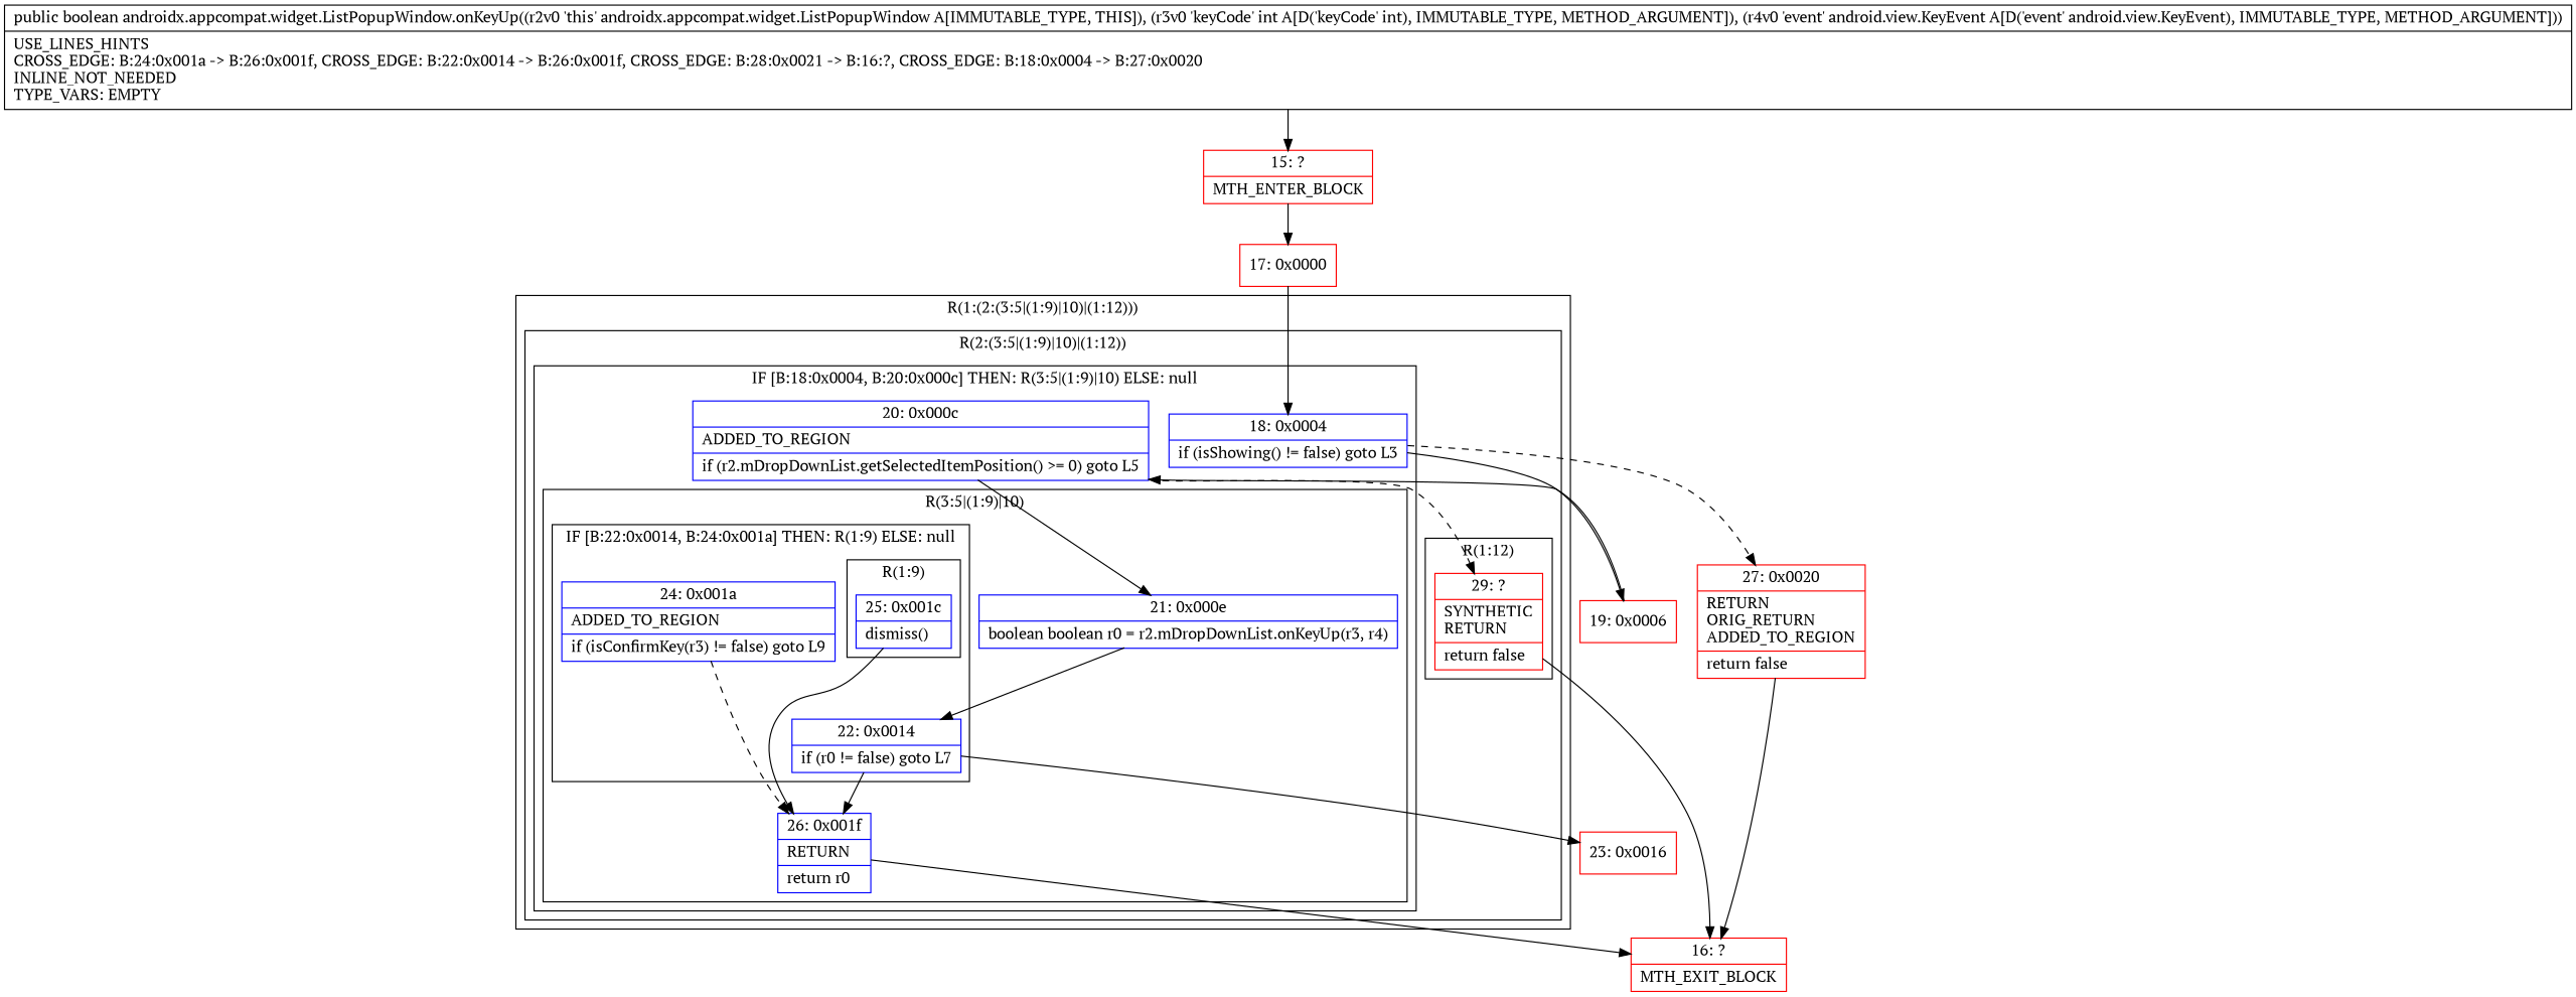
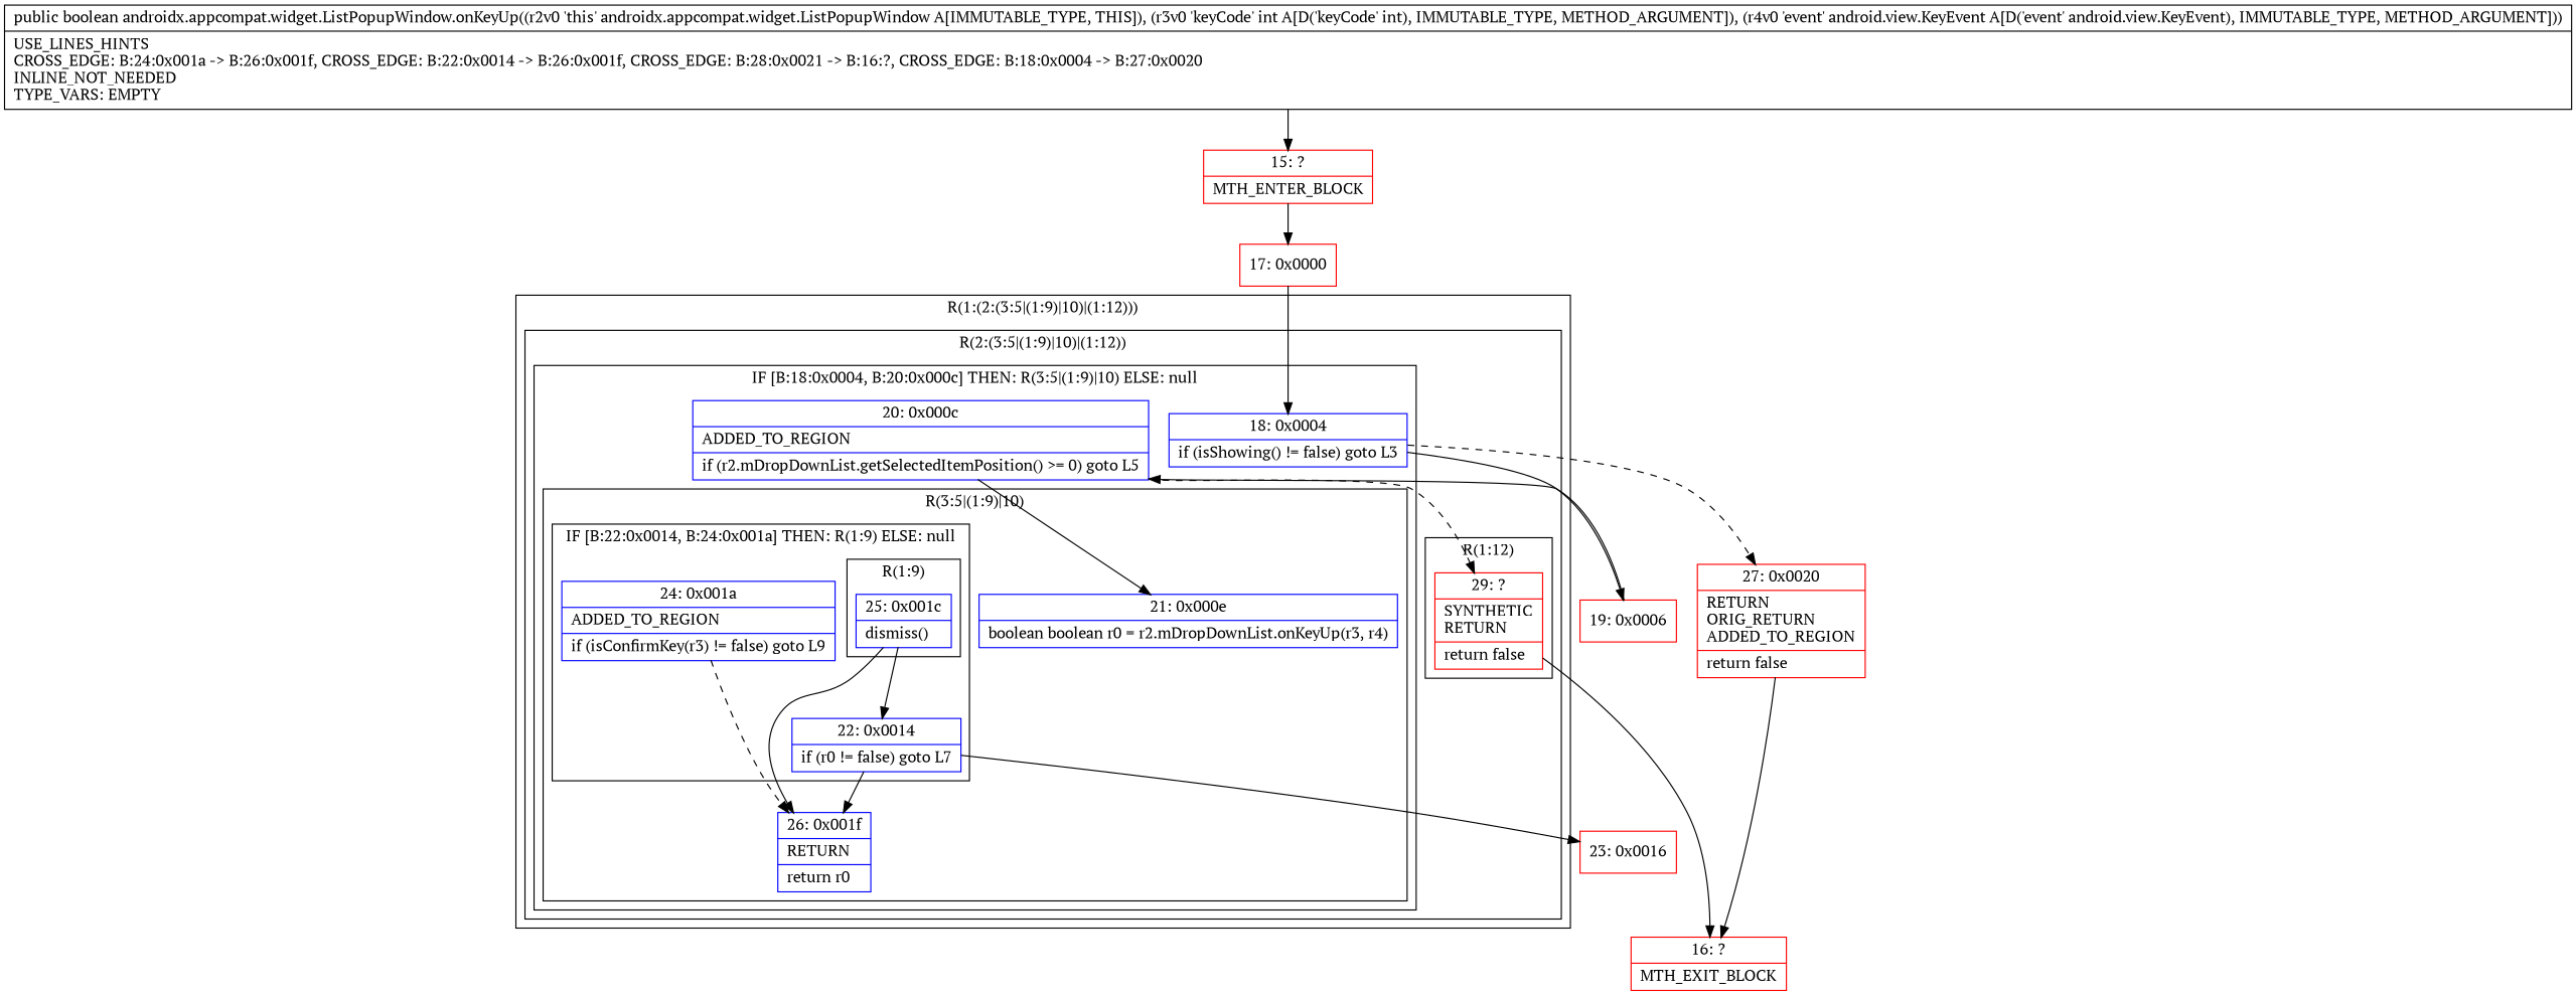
  digraph {
    fontname="PT Serif"
    node [color=blue fontname="PT Serif" shape=record]
    edge [fontname="PT Serif"]
    n1 [label="{25\:\ 0x001c|dismiss()\l}"]
    n2 [label="{22\:\ 0x0014|if (r0 != false) goto L7\l}"]
    n3 [label="{24\:\ 0x001a|ADDED_TO_REGION\l|if (isConfirmKey(r3) != false) goto L9\l}"]
    n4 [label="{21\:\ 0x000e|boolean boolean r0 = r2.mDropDownList.onKeyUp(r3, r4)\l}"]
    n5 [label="{26\:\ 0x001f|RETURN\l|return r0\l}"]
    n6 [label="{18\:\ 0x0004|if (isShowing() != false) goto L3\l}"]
    n7 [label="{20\:\ 0x000c|ADDED_TO_REGION\l|if (r2.mDropDownList.getSelectedItemPosition() \>= 0) goto L5\l}"]
    n8 [color=red label="{29\:\ ?|SYNTHETIC\lRETURN\l|return false\l}"]
    n9 [color=red label="{23\:\ 0x0016}"]
    n10 [color=red label="{16\:\ ?|MTH_EXIT_BLOCK\l}"]
    n11 [color=red label="{19\:\ 0x0006}"]
    n12 [color=red label="{27\:\ 0x0020|RETURN\lORIG_RETURN\lADDED_TO_REGION\l|return false\l}"]
    n13 [color=red label="{15\:\ ?|MTH_ENTER_BLOCK\l}"]
    n14 [color=red label="{17\:\ 0x0000}"]
    n15 [label="{public boolean androidx.appcompat.widget.ListPopupWindow.onKeyUp((r2v0 'this' androidx.appcompat.widget.ListPopupWindow A[IMMUTABLE_TYPE, THIS]), (r3v0 'keyCode' int A[D('keyCode' int), IMMUTABLE_TYPE, METHOD_ARGUMENT]), (r4v0 'event' android.view.KeyEvent A[D('event' android.view.KeyEvent), IMMUTABLE_TYPE, METHOD_ARGUMENT]))  | USE_LINES_HINTS\lCROSS_EDGE: B:24:0x001a \-\> B:26:0x001f, CROSS_EDGE: B:22:0x0014 \-\> B:26:0x001f, CROSS_EDGE: B:28:0x0021 \-\> B:16:?, CROSS_EDGE: B:18:0x0004 \-\> B:27:0x0020\lINLINE_NOT_NEEDED\lTYPE_VARS: EMPTY\l}" color=""]
    subgraph cluster_1 {
      label="R(1:(2:(3:5|(1:9)|10)|(1:12)))"
      subgraph cluster_2 {
        label="R(2:(3:5|(1:9)|10)|(1:12))"
        subgraph cluster_3 {
          label="IF [B:18:0x0004, B:20:0x000c] THEN: R(3:5|(1:9)|10) ELSE: null"
          n6
          n7
          subgraph cluster_4 {
            label="R(3:5|(1:9)|10)"
            n4
            n5
            subgraph cluster_5 {
              label="IF [B:22:0x0014, B:24:0x001a] THEN: R(1:9) ELSE: null"
              n2
              n3
              subgraph cluster_6 {
                label="R(1:9)"
                n1
              }
            }
          }
        }
        subgraph cluster_7 {
          label="R(1:12)"
          n8
        }
      }
    }
    n1 -> n5
    n2 -> n5 [style=solid]
    n2 -> n9
    n3 -> n5 [style=dashed]
-   n4 -> n2
-   n5 -> n10
+   n1 -> n2
    n6 -> n11
    n6 -> n12 [style=dashed]
    n7 -> n4
    n7 -> n8 [style=dashed]
    n8 -> n10
    n11 -> n7
    n12 -> n10
    n13 -> n14
    n14 -> n6
    n15 -> n13
  }
